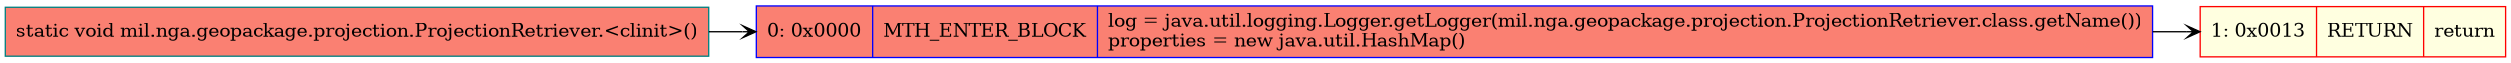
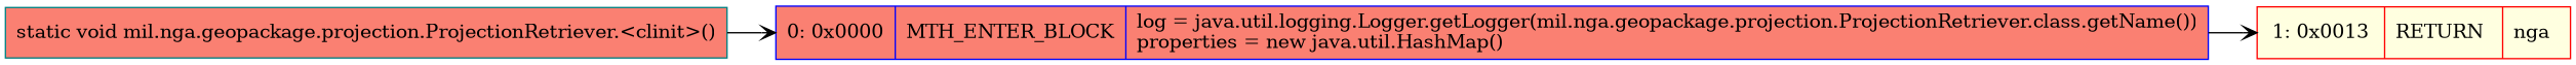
  digraph {
    rankdir=LR
    node [shape=record style=filled fillcolor=salmon]
    edge [arrowhead=vee]
    n1 [label="{0\:\ 0x0000|MTH_ENTER_BLOCK\l|log = java.util.logging.Logger.getLogger(mil.nga.geopackage.projection.ProjectionRetriever.class.getName())\lproperties = new java.util.HashMap()\l}" color=blue]
-   n2 [label="{1\:\ 0x0013|RETURN\l|return\l}" fillcolor=lightyellow color=red]
+   n2 [label="{1\:\ 0x0013|RETURN\l|nga\l}" fillcolor=lightyellow color=red]
    n3 [label="{static void mil.nga.geopackage.projection.ProjectionRetriever.\<clinit\>() }" color=teal]
    n1 -> n2
    n3 -> n1
  }
